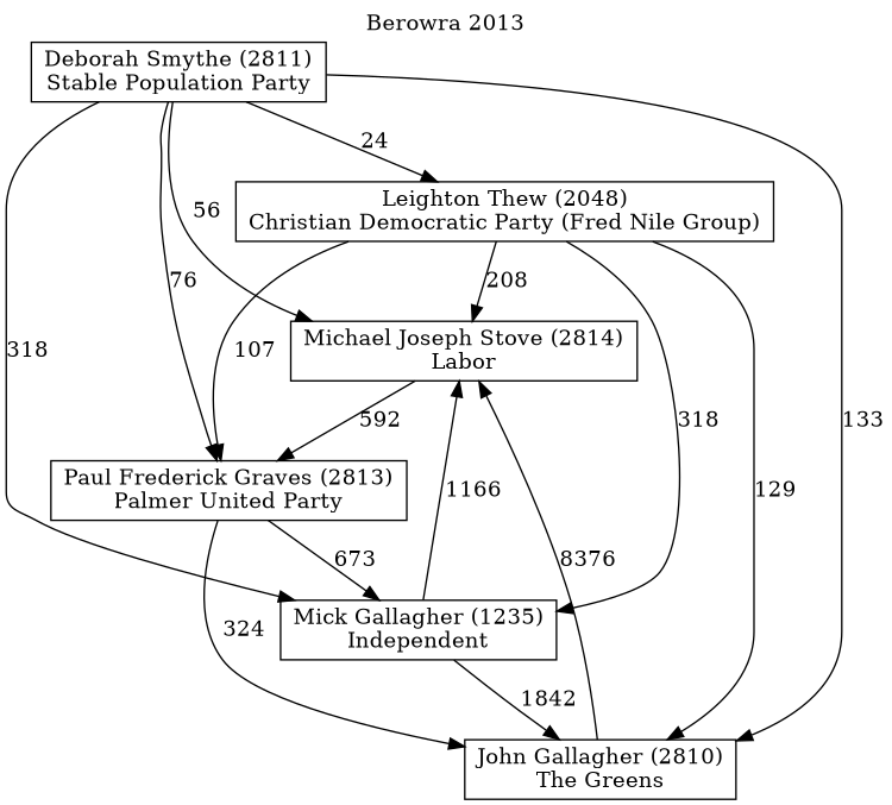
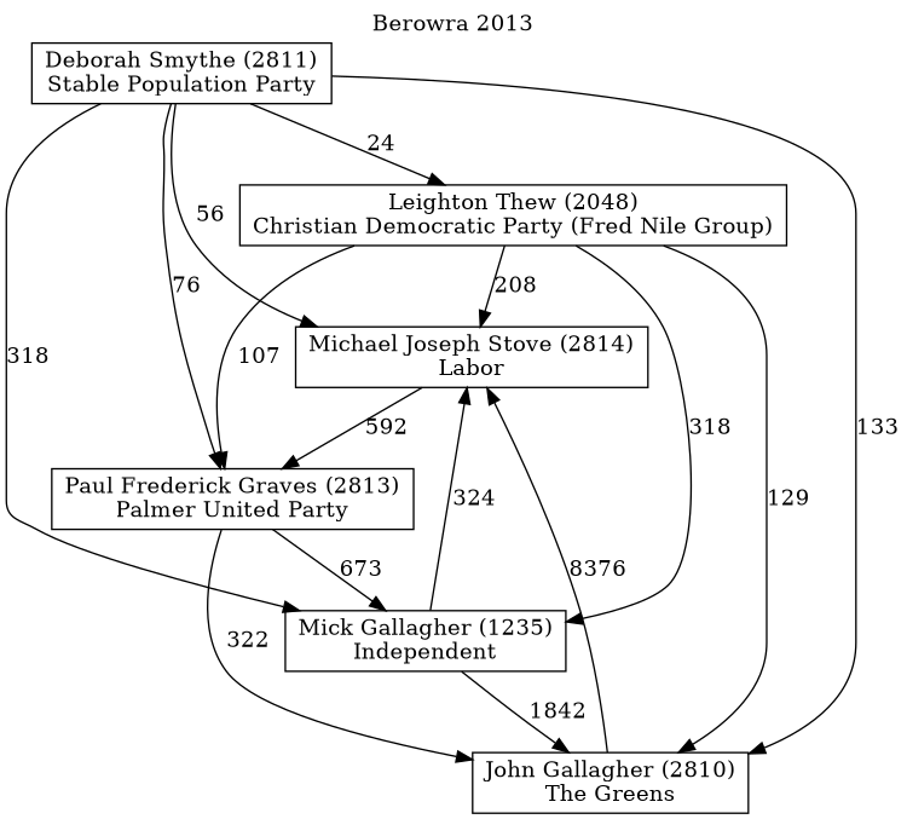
  digraph {
    label="Berowra 2013"
    labelloc=t
    mclimit=10
    node [shape=box]
    n1 [label="Michael Joseph Stove (2814)\nLabor"]
    n2 [label="Paul Frederick Graves (2813)\nPalmer United Party"]
    n3 [label="John Gallagher (2810)\nThe Greens"]
    n4 [label="Mick Gallagher (1235)\nIndependent"]
    n5 [label="Leighton Thew (2048)\nChristian Democratic Party (Fred Nile Group)"]
    n6 [label="Deborah Smythe (2811)\nStable Population Party"]
    n1 -> n2 [label=592]
-   n2 -> n3 [label=324]
+   n2 -> n3 [label=322]
    n2 -> n4 [label=673]
    n3 -> n1 [label=8376]
-   n4 -> n1 [label=1166]
+   n4 -> n1 [label=324]
    n4 -> n3 [label=1842]
    n5 -> n1 [label=208]
    n5 -> n2 [label=107]
    n5 -> n3 [label=129]
    n5 -> n4 [label=318]
    n6 -> n1 [label=56]
    n6 -> n2 [label=76]
    n6 -> n3 [label=133]
    n6 -> n4 [label=318]
    n6 -> n5 [label=24]
  }
